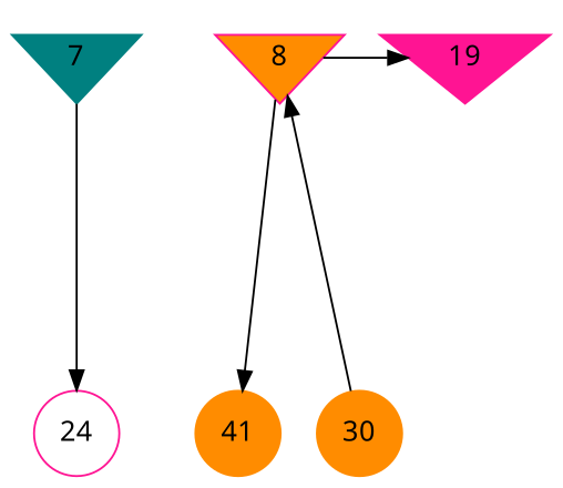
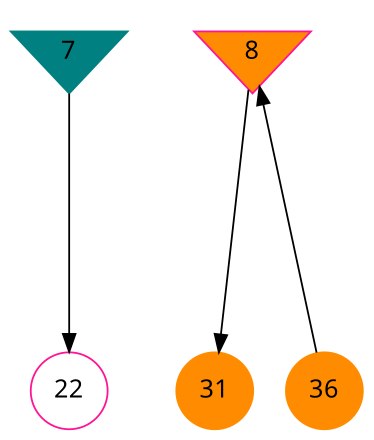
  digraph {
    fontname="Noto Sans"
    ranksep=2.0
    node [color=deeppink fontname="Noto Sans" shape=invtriangle style=filled]
    edge [fontname="Noto Sans"]
    7 [color=teal]
    8 [fillcolor=darkorange]
-   19
-   24 [shape=circle style=""]
-   30 [color=darkorange shape=circle]
-   31 [color=darkorange shape=circle label=41]
+   24 [shape=circle label=22 style=""]
+   30 [color=darkorange shape=circle label=36]
+   31 [color=darkorange shape=circle]
    subgraph sub_1 {
      rank=same
      7
      8
-     19
    }
    subgraph sub_2 {
      rank=same
      24
    }
    subgraph sub_3 {
      rank=same
      30
      31
    }
    7 -> 24
-   8 -> 19
    8 -> 31
    30 -> 8
  }
